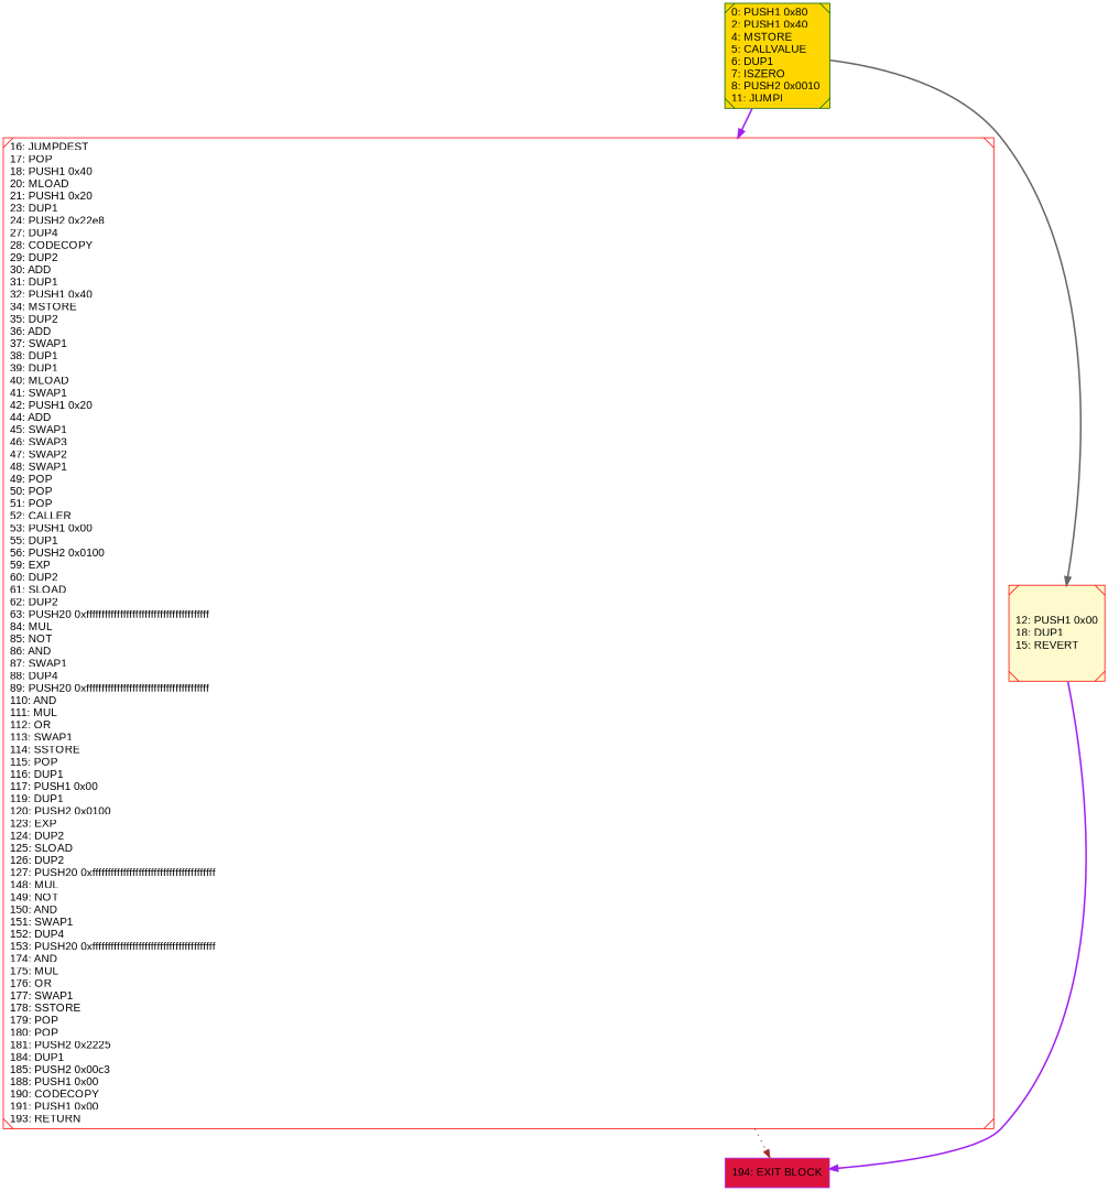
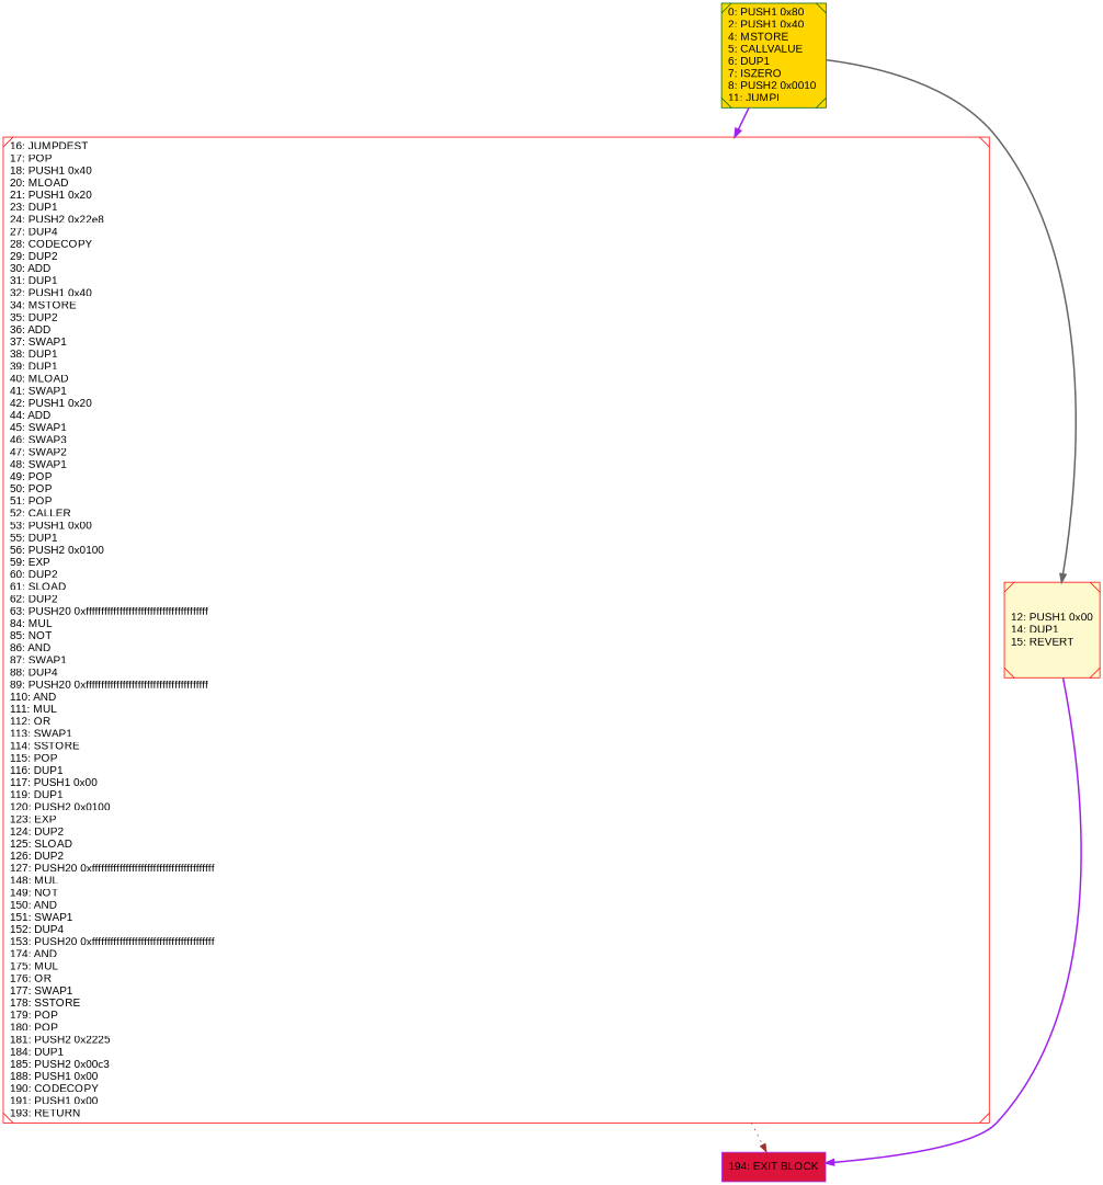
  digraph {
    rankdir=UD
    node [color=red fontcolor=black fontname=arial shape=Msquare style=filled]
    edge [color=purple style=bold]
    n1 [color=purple fillcolor=crimson label="194: EXIT BLOCK\l" shape=box]
    n2 [color=darkgreen fillcolor=gold label="0: PUSH1 0x80\l2: PUSH1 0x40\l4: MSTORE\l5: CALLVALUE\l6: DUP1\l7: ISZERO\l8: PUSH2 0x0010\l11: JUMPI\l"]
    n3 [fillcolor=white label="16: JUMPDEST\l17: POP\l18: PUSH1 0x40\l20: MLOAD\l21: PUSH1 0x20\l23: DUP1\l24: PUSH2 0x22e8\l27: DUP4\l28: CODECOPY\l29: DUP2\l30: ADD\l31: DUP1\l32: PUSH1 0x40\l34: MSTORE\l35: DUP2\l36: ADD\l37: SWAP1\l38: DUP1\l39: DUP1\l40: MLOAD\l41: SWAP1\l42: PUSH1 0x20\l44: ADD\l45: SWAP1\l46: SWAP3\l47: SWAP2\l48: SWAP1\l49: POP\l50: POP\l51: POP\l52: CALLER\l53: PUSH1 0x00\l55: DUP1\l56: PUSH2 0x0100\l59: EXP\l60: DUP2\l61: SLOAD\l62: DUP2\l63: PUSH20 0xffffffffffffffffffffffffffffffffffffffff\l84: MUL\l85: NOT\l86: AND\l87: SWAP1\l88: DUP4\l89: PUSH20 0xffffffffffffffffffffffffffffffffffffffff\l110: AND\l111: MUL\l112: OR\l113: SWAP1\l114: SSTORE\l115: POP\l116: DUP1\l117: PUSH1 0x00\l119: DUP1\l120: PUSH2 0x0100\l123: EXP\l124: DUP2\l125: SLOAD\l126: DUP2\l127: PUSH20 0xffffffffffffffffffffffffffffffffffffffff\l148: MUL\l149: NOT\l150: AND\l151: SWAP1\l152: DUP4\l153: PUSH20 0xffffffffffffffffffffffffffffffffffffffff\l174: AND\l175: MUL\l176: OR\l177: SWAP1\l178: SSTORE\l179: POP\l180: POP\l181: PUSH2 0x2225\l184: DUP1\l185: PUSH2 0x00c3\l188: PUSH1 0x00\l190: CODECOPY\l191: PUSH1 0x00\l193: RETURN\l"]
-   n4 [fillcolor=lemonchiffon label="12: PUSH1 0x00\l18: DUP1\l15: REVERT\l"]
+   n4 [fillcolor=lemonchiffon label="12: PUSH1 0x00\l14: DUP1\l15: REVERT\l"]
    n2 -> n3
    n2 -> n4 [color=gray40]
    n3 -> n1 [color=brown style=dotted]
    n4 -> n1
  }
